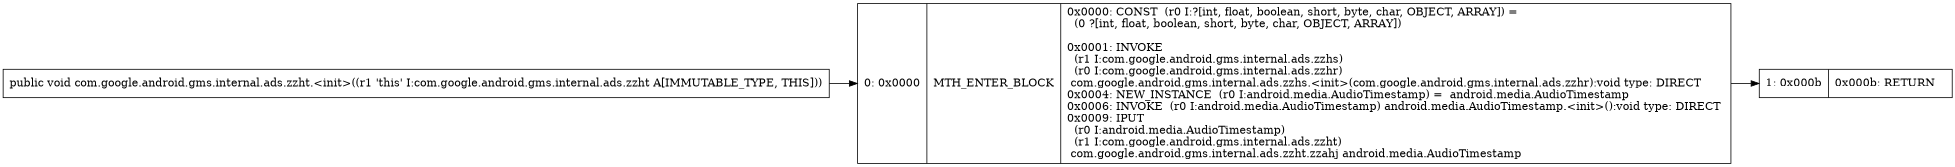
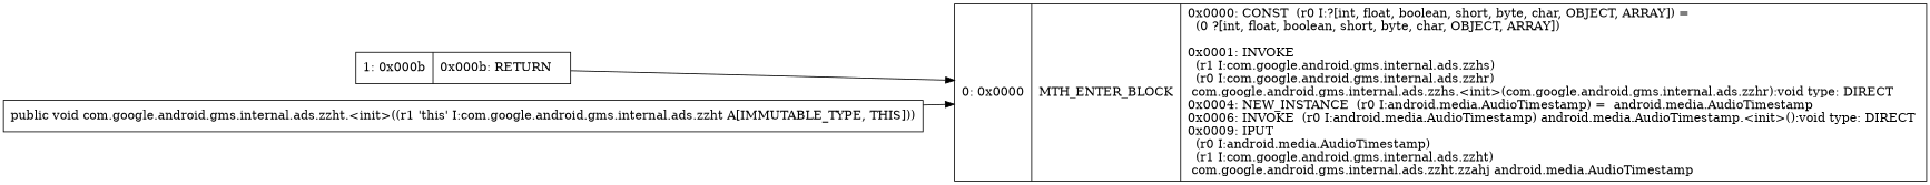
  digraph {
    rankdir=LR
    node [shape=record]
    n1 [label="{0\:\ 0x0000|MTH_ENTER_BLOCK\l|0x0000: CONST  (r0 I:?[int, float, boolean, short, byte, char, OBJECT, ARRAY]) = \l  (0 ?[int, float, boolean, short, byte, char, OBJECT, ARRAY])\l \l0x0001: INVOKE  \l  (r1 I:com.google.android.gms.internal.ads.zzhs)\l  (r0 I:com.google.android.gms.internal.ads.zzhr)\l com.google.android.gms.internal.ads.zzhs.\<init\>(com.google.android.gms.internal.ads.zzhr):void type: DIRECT \l0x0004: NEW_INSTANCE  (r0 I:android.media.AudioTimestamp) =  android.media.AudioTimestamp \l0x0006: INVOKE  (r0 I:android.media.AudioTimestamp) android.media.AudioTimestamp.\<init\>():void type: DIRECT \l0x0009: IPUT  \l  (r0 I:android.media.AudioTimestamp)\l  (r1 I:com.google.android.gms.internal.ads.zzht)\l com.google.android.gms.internal.ads.zzht.zzahj android.media.AudioTimestamp \l}"]
    n2 [label="{1\:\ 0x000b|0x000b: RETURN   \l}"]
    n3 [label="{public void com.google.android.gms.internal.ads.zzht.\<init\>((r1 'this' I:com.google.android.gms.internal.ads.zzht A[IMMUTABLE_TYPE, THIS])) }"]
-   n1 -> n2
+   n2 -> n1
    n3 -> n1
  }
